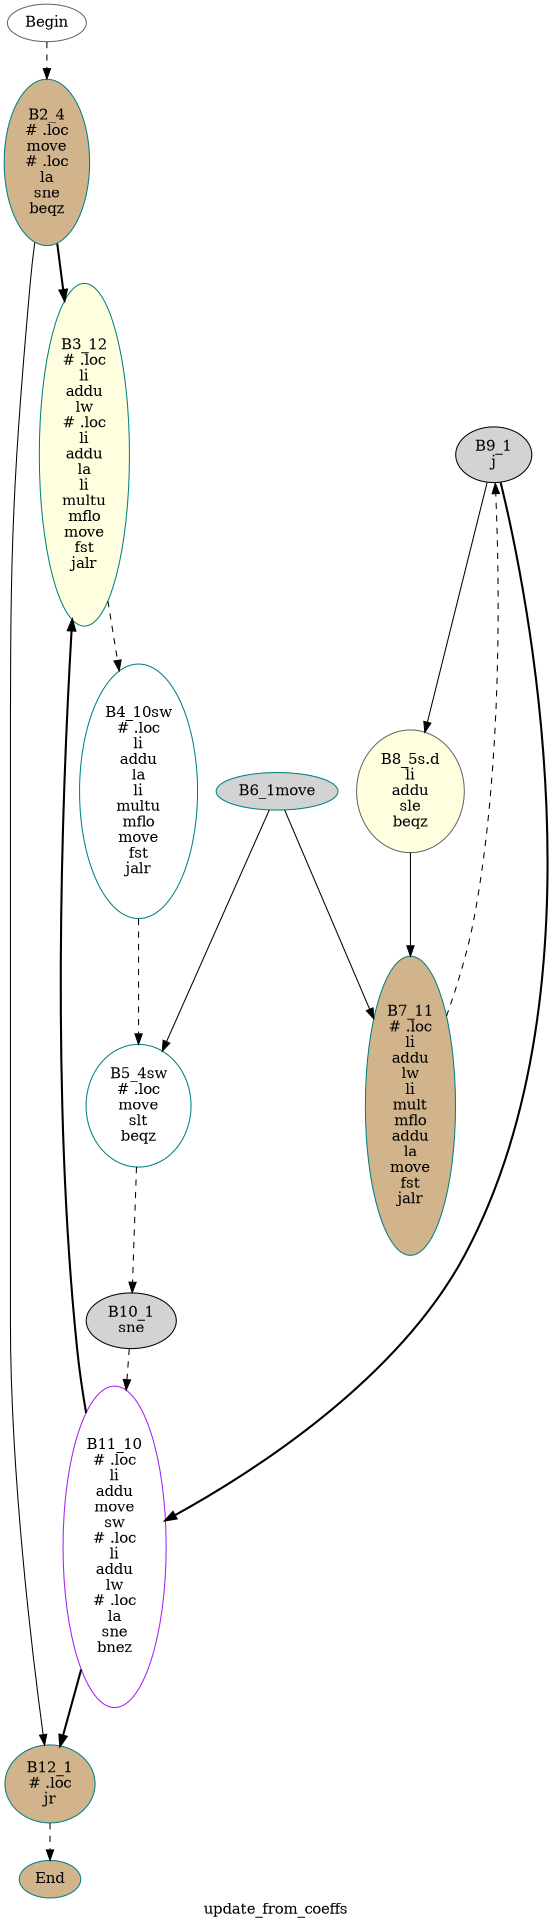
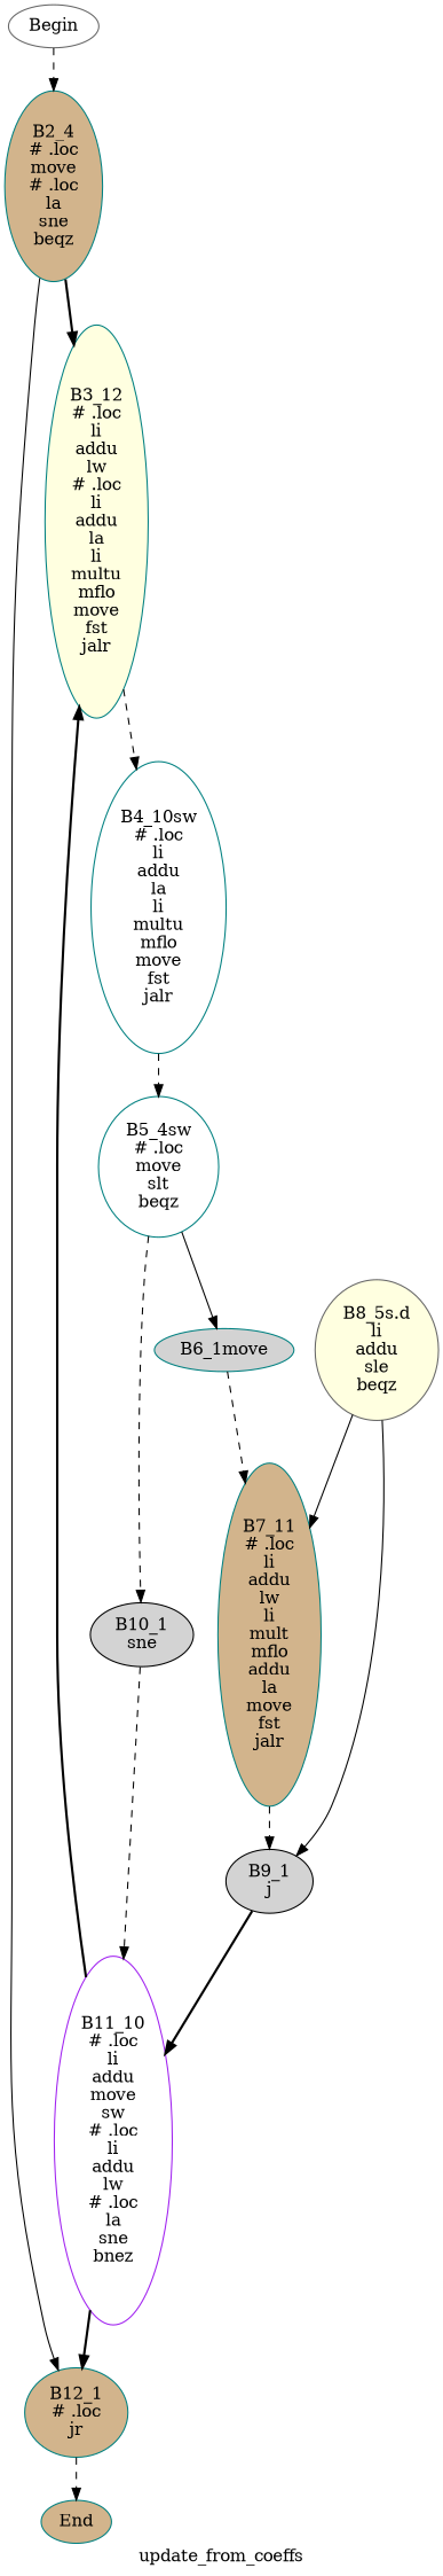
  digraph {
    color=purple
    label=update_from_coeffs
    style=dashed
    node [color=teal fillcolor=white style=filled]
    edge [style=dashed]
    n1 [color=gray40 label=Begin]
    n2 [fillcolor=tan label="B2_4\n# .loc\nmove\n# .loc\nla\nsne\nbeqz\n"]
    n3 [fillcolor=lightyellow label="B3_12\n# .loc\nli\naddu\nlw\n# .loc\nli\naddu\nla\nli\nmultu\nmflo\nmove\nfst\njalr\n"]
    n4 [fillcolor=tan label="B12_1\n# .loc\njr\n"]
    n5 [label="B4_10sw\n# .loc\nli\naddu\nla\nli\nmultu\nmflo\nmove\nfst\njalr\n"]
    n6 [fillcolor=tan label=End]
    n7 [label="B5_4sw\n# .loc\nmove\nslt\nbeqz\n"]
    n8 [fillcolor=lightgrey label="B6_1move\n"]
    n9 [color=black fillcolor=lightgrey label="B10_1\nsne\n"]
    n10 [fillcolor=tan label="B7_11\n# .loc\nli\naddu\nlw\nli\nmult\nmflo\naddu\nla\nmove\nfst\njalr\n"]
    n11 [color=purple label="B11_10\n# .loc\nli\naddu\nmove\nsw\n# .loc\nli\naddu\nlw\n# .loc\nla\nsne\nbnez\n"]
    n12 [color=black fillcolor=lightgrey label="B9_1\nj\n"]
    n13 [color=gray40 fillcolor=lightyellow label="B8_5s.d\nli\naddu\nsle\nbeqz\n"]
    n1 -> n2
    n2 -> n3 [style=bold]
    n2 -> n4 [style=solid]
    n3 -> n5
    n4 -> n6
    n5 -> n7
-   n8 -> n7 [style=solid]
+   n7 -> n8 [style=solid]
    n7 -> n9
-   n8 -> n10 [style=solid]
+   n8 -> n10
    n9 -> n11
    n10 -> n12
    n11 -> n3 [style=bold]
    n11 -> n4 [style=bold]
    n12 -> n11 [style=bold]
    n13 -> n10 [style=solid]
-   n12 -> n13 [style=solid]
+   n13 -> n12 [style=solid]
  }
